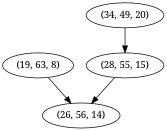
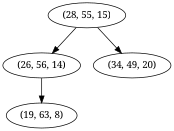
  digraph {
    fontname="Noto Serif"
    node [fontname="Noto Serif"]
    edge [fontname="Noto Serif"]
    "(19, 63, 8)"
    "(26, 56, 14)"
    "(28, 55, 15)"
    "(34, 49, 20)"
-   "(19, 63, 8)" -> "(26, 56, 14)"
+   "(26, 56, 14)" -> "(19, 63, 8)"
    "(28, 55, 15)" -> "(26, 56, 14)"
-   "(34, 49, 20)" -> "(28, 55, 15)"
+   "(28, 55, 15)" -> "(34, 49, 20)"
  }
